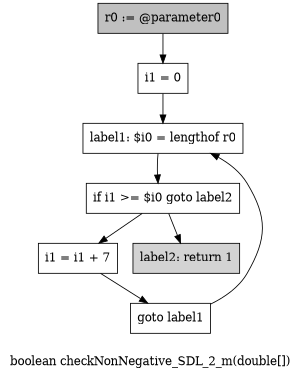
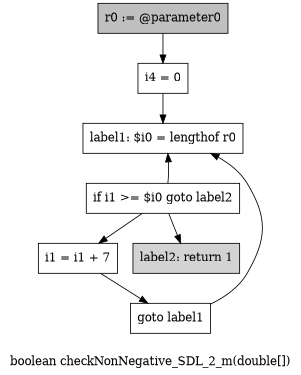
  digraph {
    label="boolean checkNonNegative_SDL_2_m(double[])"
    node [shape=box]
    n1 [fillcolor=gray label="r0 := @parameter0" style=filled]
-   n2 [label="i1 = 0"]
+   n2 [label="i4 = 0"]
    n3 [label="label1: $i0 = lengthof r0"]
    n4 [label="if i1 >= $i0 goto label2"]
    n5 [label="i1 = i1 + 7"]
    n6 [fillcolor=lightgray label="label2: return 1" style=filled]
    n7 [label="goto label1"]
    n1 -> n2
    n2 -> n3
-   n3 -> n4
+   n4 -> n3
    n4 -> n5
    n4 -> n6
    n5 -> n7
    n7 -> n3
  }
